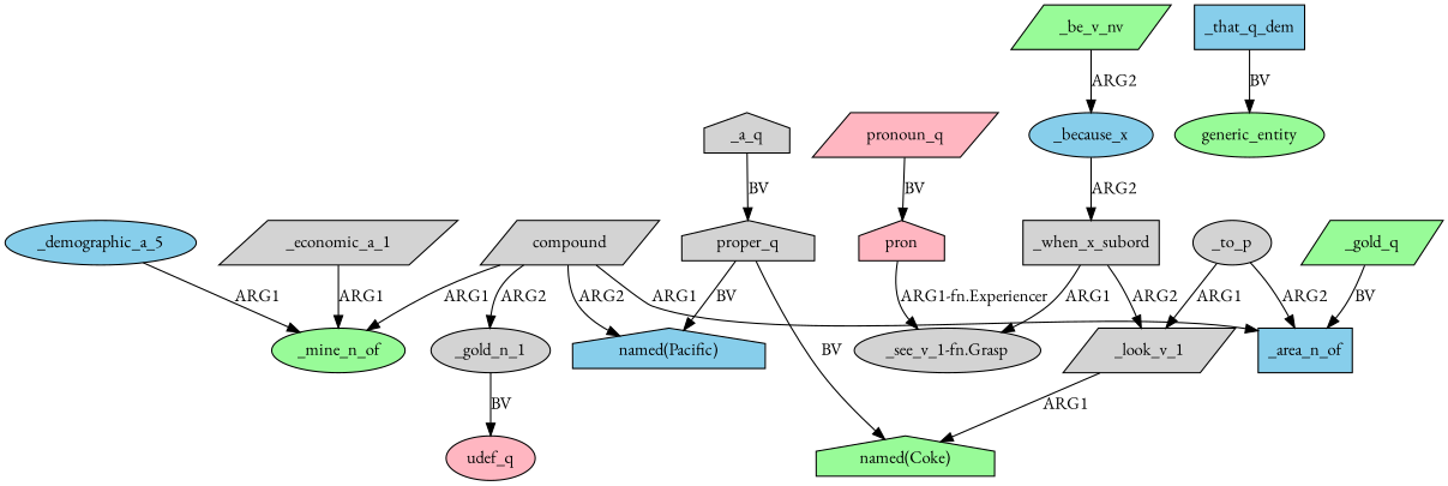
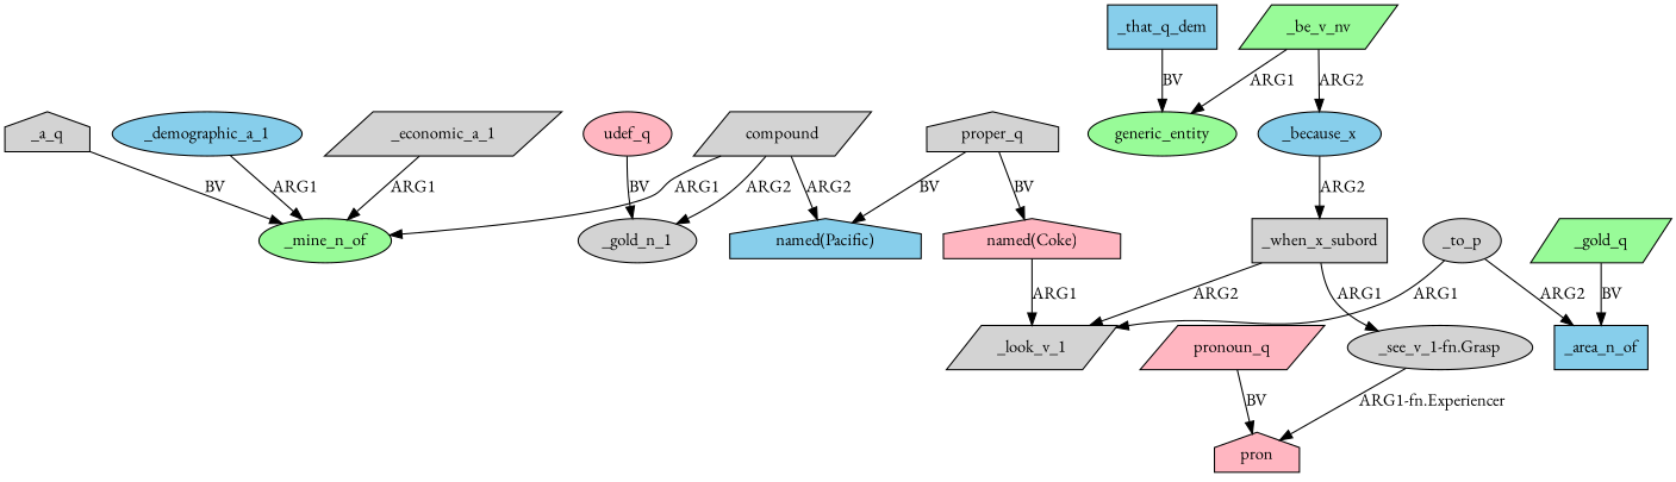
  digraph {
    fontname="EB Garamond"
    node [fillcolor=lightgrey fontname="EB Garamond" shape=ellipse style=filled]
    edge [fontname="EB Garamond"]
    _economic_a_1 [shape=parallelogram]
    _mine_n_of [fillcolor=palegreen]
    _a_q [shape=house]
    _that_q_dem [fillcolor=skyblue shape=box]
    generic_entity [fillcolor=palegreen]
    compound [shape=parallelogram]
    "named(Pacific)" [fillcolor=skyblue shape=house]
    _gold_n_1
    _area_n_of [fillcolor=skyblue shape=box]
    _look_v_1 [shape=parallelogram]
-   "named(Coke)" [fillcolor=palegreen shape=house]
+   "named(Coke)" [fillcolor=lightpink shape=house]
    proper_q [shape=house]
-   _demographic_a_1 [fillcolor=skyblue label=_demographic_a_5]
+   _demographic_a_1 [fillcolor=skyblue]
    pronoun_q [fillcolor=lightpink shape=parallelogram]
    pron [fillcolor=lightpink shape=house]
    "_see_v_1-fn.Grasp"
    _be_v_nv [fillcolor=palegreen shape=parallelogram]
    _because_x [fillcolor=skyblue]
    _when_x_subord [shape=box]
    udef_q [fillcolor=lightpink]
    _to_p
    n22 [fillcolor=palegreen label=_gold_q shape=parallelogram]
    _economic_a_1 -> _mine_n_of [label=ARG1]
-   _a_q -> proper_q [label=BV]
+   _a_q -> _mine_n_of [label=BV]
    _that_q_dem -> generic_entity [label=BV]
    compound -> _mine_n_of [label=ARG1]
    compound -> "named(Pacific)" [label=ARG2]
    compound -> _gold_n_1 [label=ARG2]
-   compound -> _area_n_of [label=ARG1]
-   _look_v_1 -> "named(Coke)" [label=ARG1]
+   "named(Coke)" -> _look_v_1 [label=ARG1]
    proper_q -> "named(Pacific)" [label=BV]
    proper_q -> "named(Coke)" [label=BV]
    _demographic_a_1 -> _mine_n_of [label=ARG1]
    pronoun_q -> pron [label=BV]
-   pron -> "_see_v_1-fn.Grasp" [label="ARG1-fn.Experiencer"]
+   "_see_v_1-fn.Grasp" -> pron [label="ARG1-fn.Experiencer"]
+   _be_v_nv -> generic_entity [label=ARG1]
    _be_v_nv -> _because_x [label=ARG2]
    _because_x -> _when_x_subord [label=ARG2]
    _when_x_subord -> _look_v_1 [label=ARG2]
    _when_x_subord -> "_see_v_1-fn.Grasp" [label=ARG1]
-   _gold_n_1 -> udef_q [label=BV]
+   udef_q -> _gold_n_1 [label=BV]
    _to_p -> _area_n_of [label=ARG2]
    _to_p -> _look_v_1 [label=ARG1]
    n22 -> _area_n_of [label=BV]
  }
